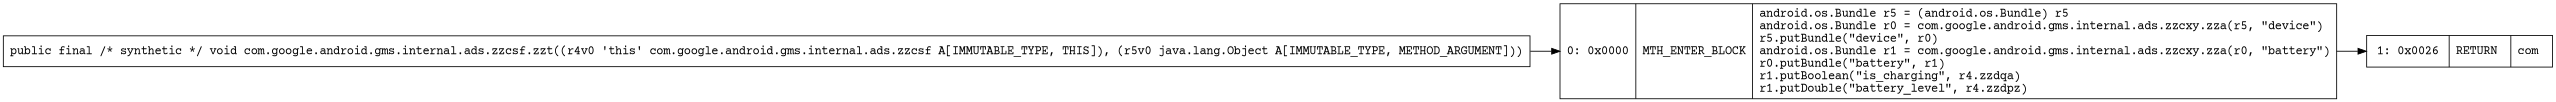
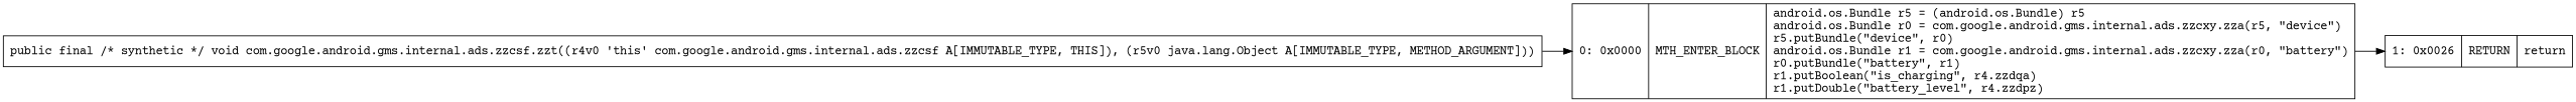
  digraph {
    rankdir=LR
    fontname="Courier Prime"
    node [shape=record fontname="Courier Prime"]
    edge [fontname="Courier Prime"]
    n1 [label="{0\:\ 0x0000|MTH_ENTER_BLOCK\l|android.os.Bundle r5 = (android.os.Bundle) r5\landroid.os.Bundle r0 = com.google.android.gms.internal.ads.zzcxy.zza(r5, \"device\")\lr5.putBundle(\"device\", r0)\landroid.os.Bundle r1 = com.google.android.gms.internal.ads.zzcxy.zza(r0, \"battery\")\lr0.putBundle(\"battery\", r1)\lr1.putBoolean(\"is_charging\", r4.zzdqa)\lr1.putDouble(\"battery_level\", r4.zzdpz)\l}"]
-   n2 [label="{1\:\ 0x0026|RETURN\l|com\l}"]
+   n2 [label="{1\:\ 0x0026|RETURN\l|return\l}"]
    n3 [label="{public final \/* synthetic *\/ void com.google.android.gms.internal.ads.zzcsf.zzt((r4v0 'this' com.google.android.gms.internal.ads.zzcsf A[IMMUTABLE_TYPE, THIS]), (r5v0 java.lang.Object A[IMMUTABLE_TYPE, METHOD_ARGUMENT])) }"]
    n1 -> n2
    n3 -> n1
  }
